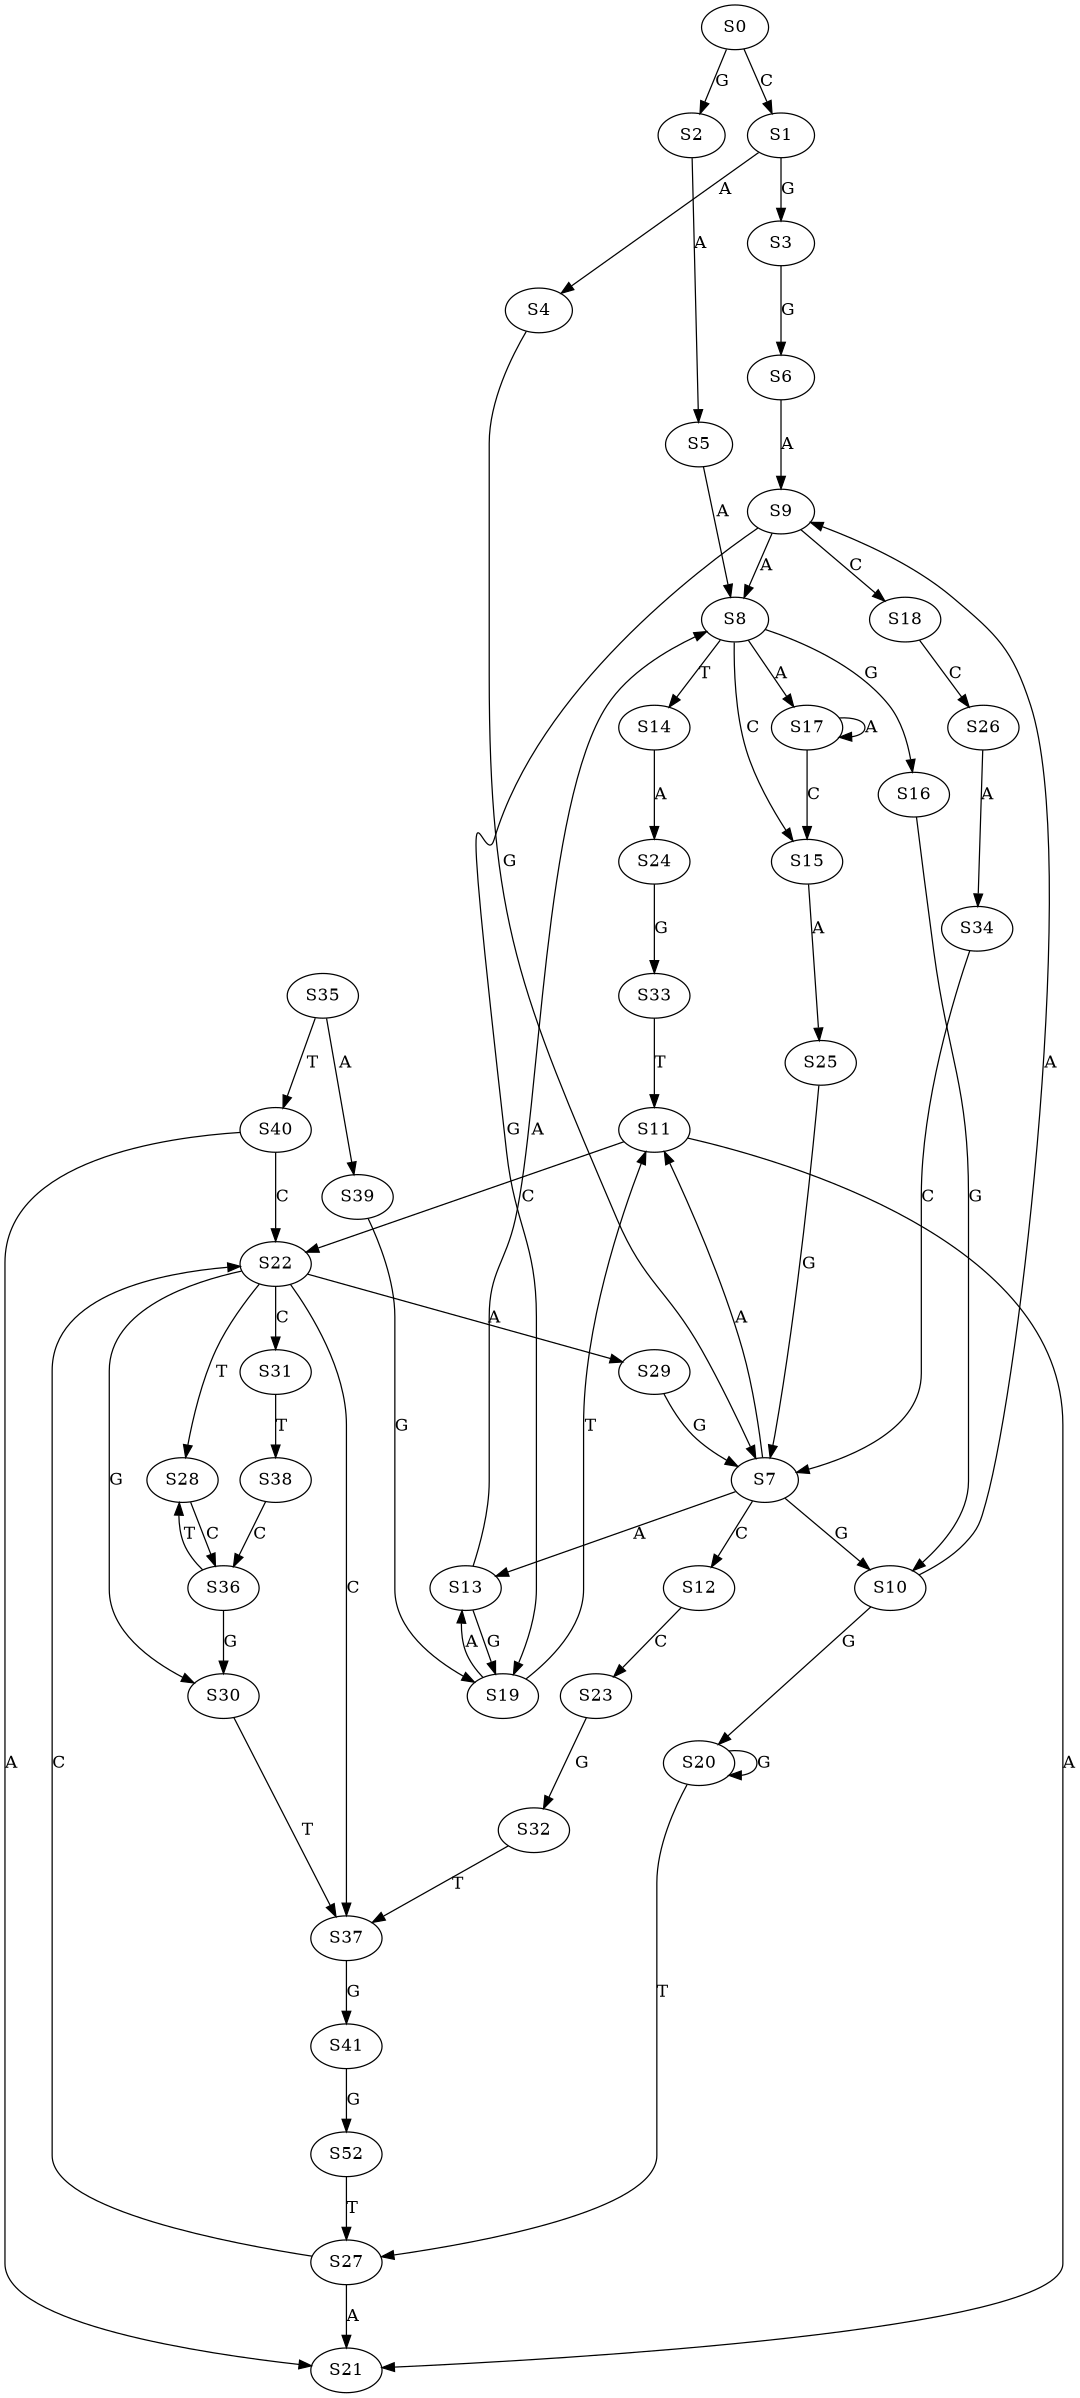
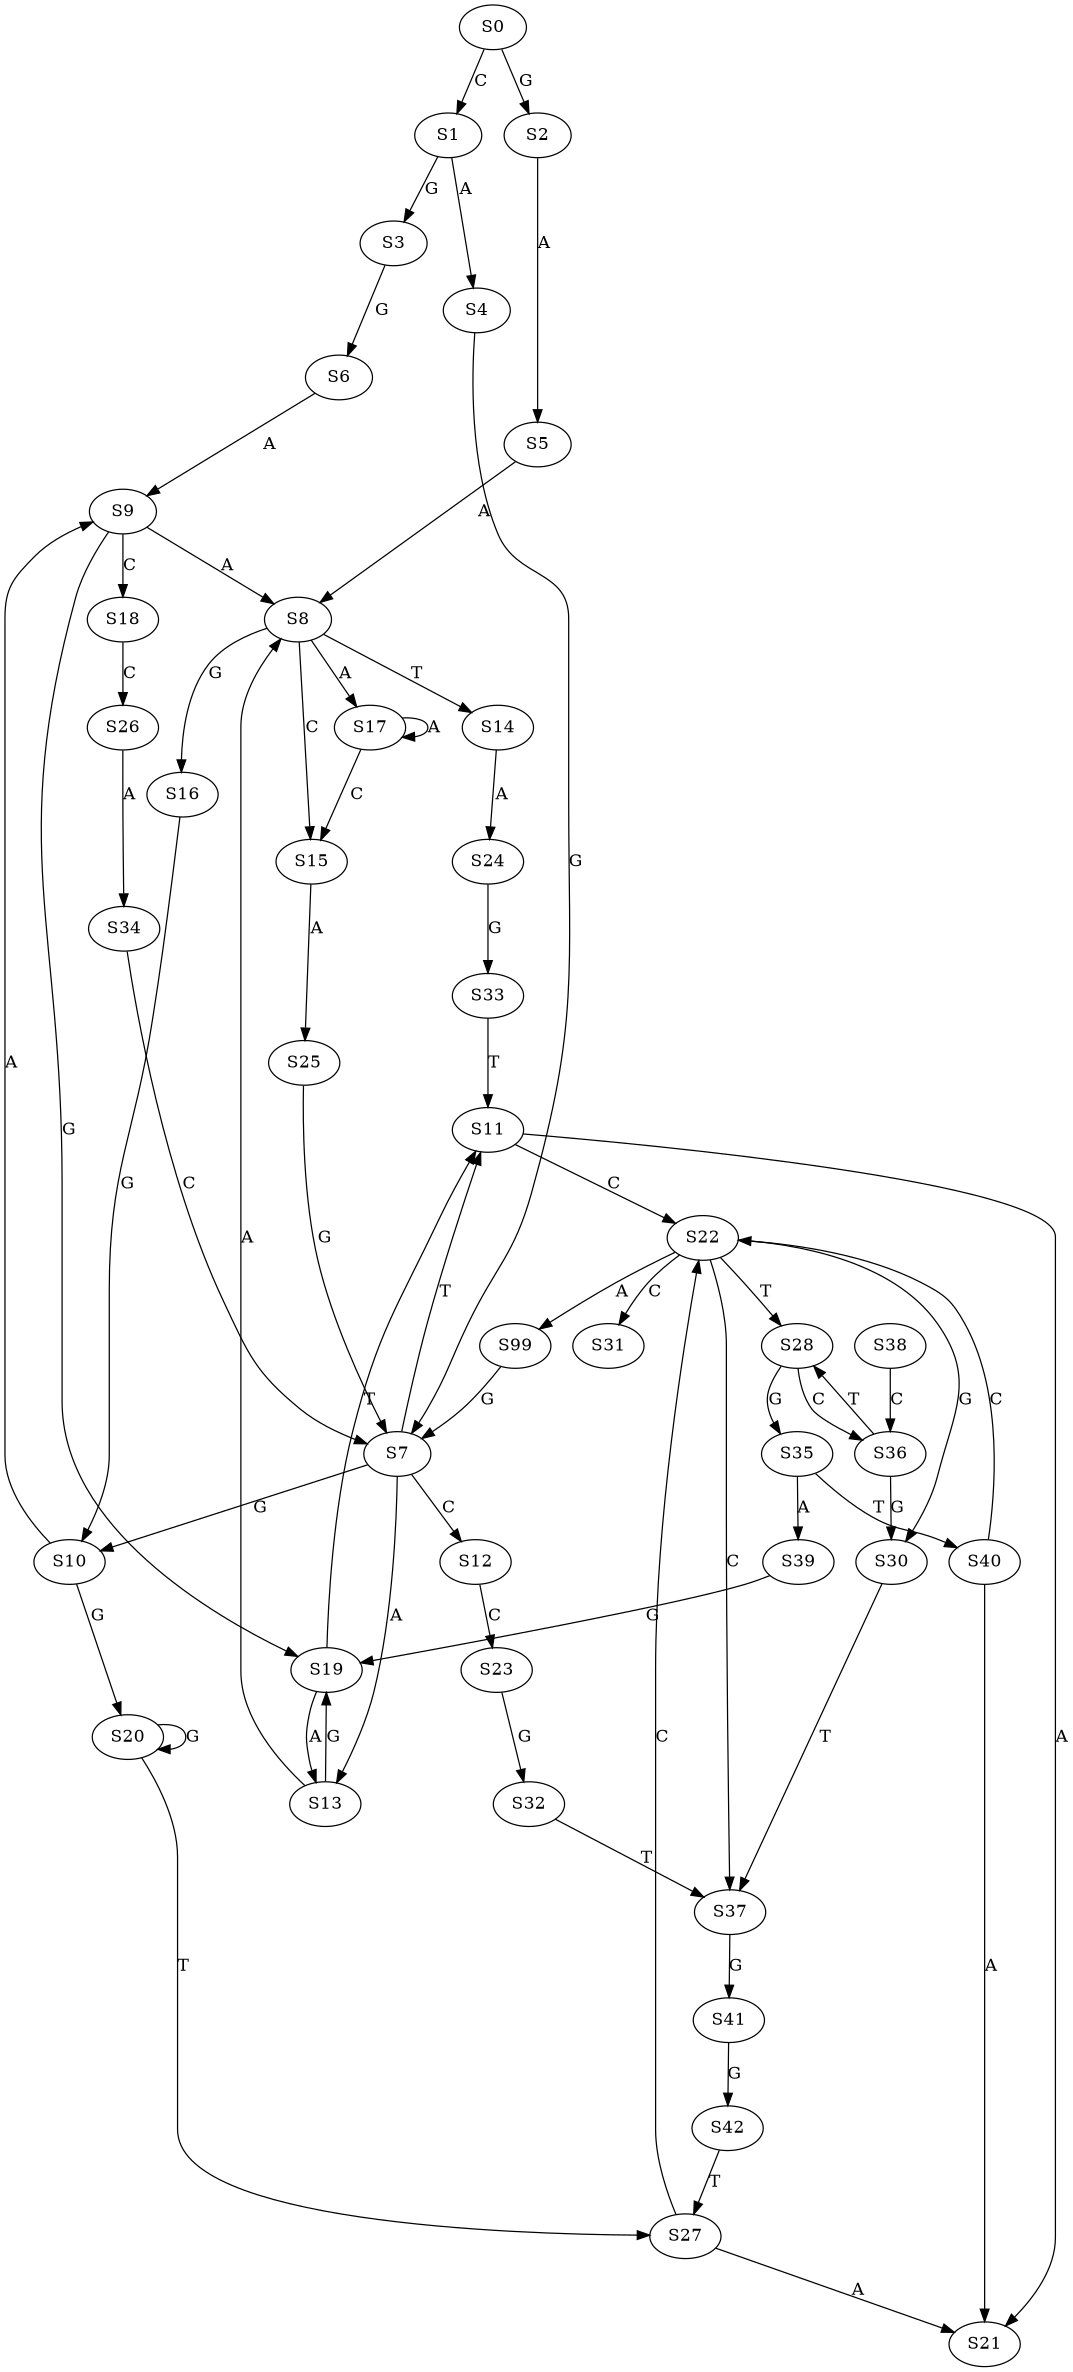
  strict digraph {
    S0
    S1
    S2
    S3
    S4
    S5
    S6
    S7
    S8
    S9
    S10
    S11
    S12
    S13
    S14
    S15
    S16
    S17
    S18
    S19
    S20
    S21
    S22
    S23
    S24
    S25
    S26
    S27
    S28
-   S29
+   S29 [label=S99]
    S30
    S31
    S37
    S32
    S33
    S34
    S35
    S36
    S38
    S39
    S40
    S41
-   S42 [label=S52]
+   S42
    S0 -> S1 [label=C]
    S0 -> S2 [label=G]
    S1 -> S3 [label=G]
    S1 -> S4 [label=A]
    S2 -> S5 [label=A]
    S3 -> S6 [label=G]
    S4 -> S7 [label=G]
    S5 -> S8 [label=A]
    S6 -> S9 [label=A]
    S7 -> S10 [label=G]
-   S7 -> S11 [label=A]
+   S7 -> S11 [label=T]
    S7 -> S12 [label=C]
    S7 -> S13 [label=A]
    S8 -> S14 [label=T]
    S8 -> S15 [label=C]
    S8 -> S16 [label=G]
    S8 -> S17 [label=A]
    S9 -> S8 [label=A]
    S9 -> S18 [label=C]
    S9 -> S19 [label=G]
    S10 -> S9 [label=A]
    S10 -> S20 [label=G]
    S11 -> S21 [label=A]
    S11 -> S22 [label=C]
    S12 -> S23 [label=C]
    S13 -> S8 [label=A]
    S13 -> S19 [label=G]
    S14 -> S24 [label=A]
    S15 -> S25 [label=A]
    S16 -> S10 [label=G]
    S17 -> S15 [label=C]
    S17 -> S17 [label=A]
    S18 -> S26 [label=C]
    S19 -> S11 [label=T]
    S19 -> S13 [label=A]
    S20 -> S20 [label=G]
    S20 -> S27 [label=T]
    S22 -> S28 [label=T]
    S22 -> S29 [label=A]
    S22 -> S30 [label=G]
    S22 -> S31 [label=C]
    S22 -> S37 [label=C]
    S23 -> S32 [label=G]
    S24 -> S33 [label=G]
    S25 -> S7 [label=G]
    S26 -> S34 [label=A]
    S27 -> S21 [label=A]
    S27 -> S22 [label=C]
+   S28 -> S35 [label=G]
    S28 -> S36 [label=C]
    S29 -> S7 [label=G]
    S30 -> S37 [label=T]
-   S31 -> S38 [label=T]
    S37 -> S41 [label=G]
    S32 -> S37 [label=T]
    S33 -> S11 [label=T]
    S34 -> S7 [label=C]
    S35 -> S39 [label=A]
    S35 -> S40 [label=T]
    S36 -> S28 [label=T]
    S36 -> S30 [label=G]
    S38 -> S36 [label=C]
    S39 -> S19 [label=G]
    S40 -> S21 [label=A]
    S40 -> S22 [label=C]
    S41 -> S42 [label=G]
    S42 -> S27 [label=T]
  }
